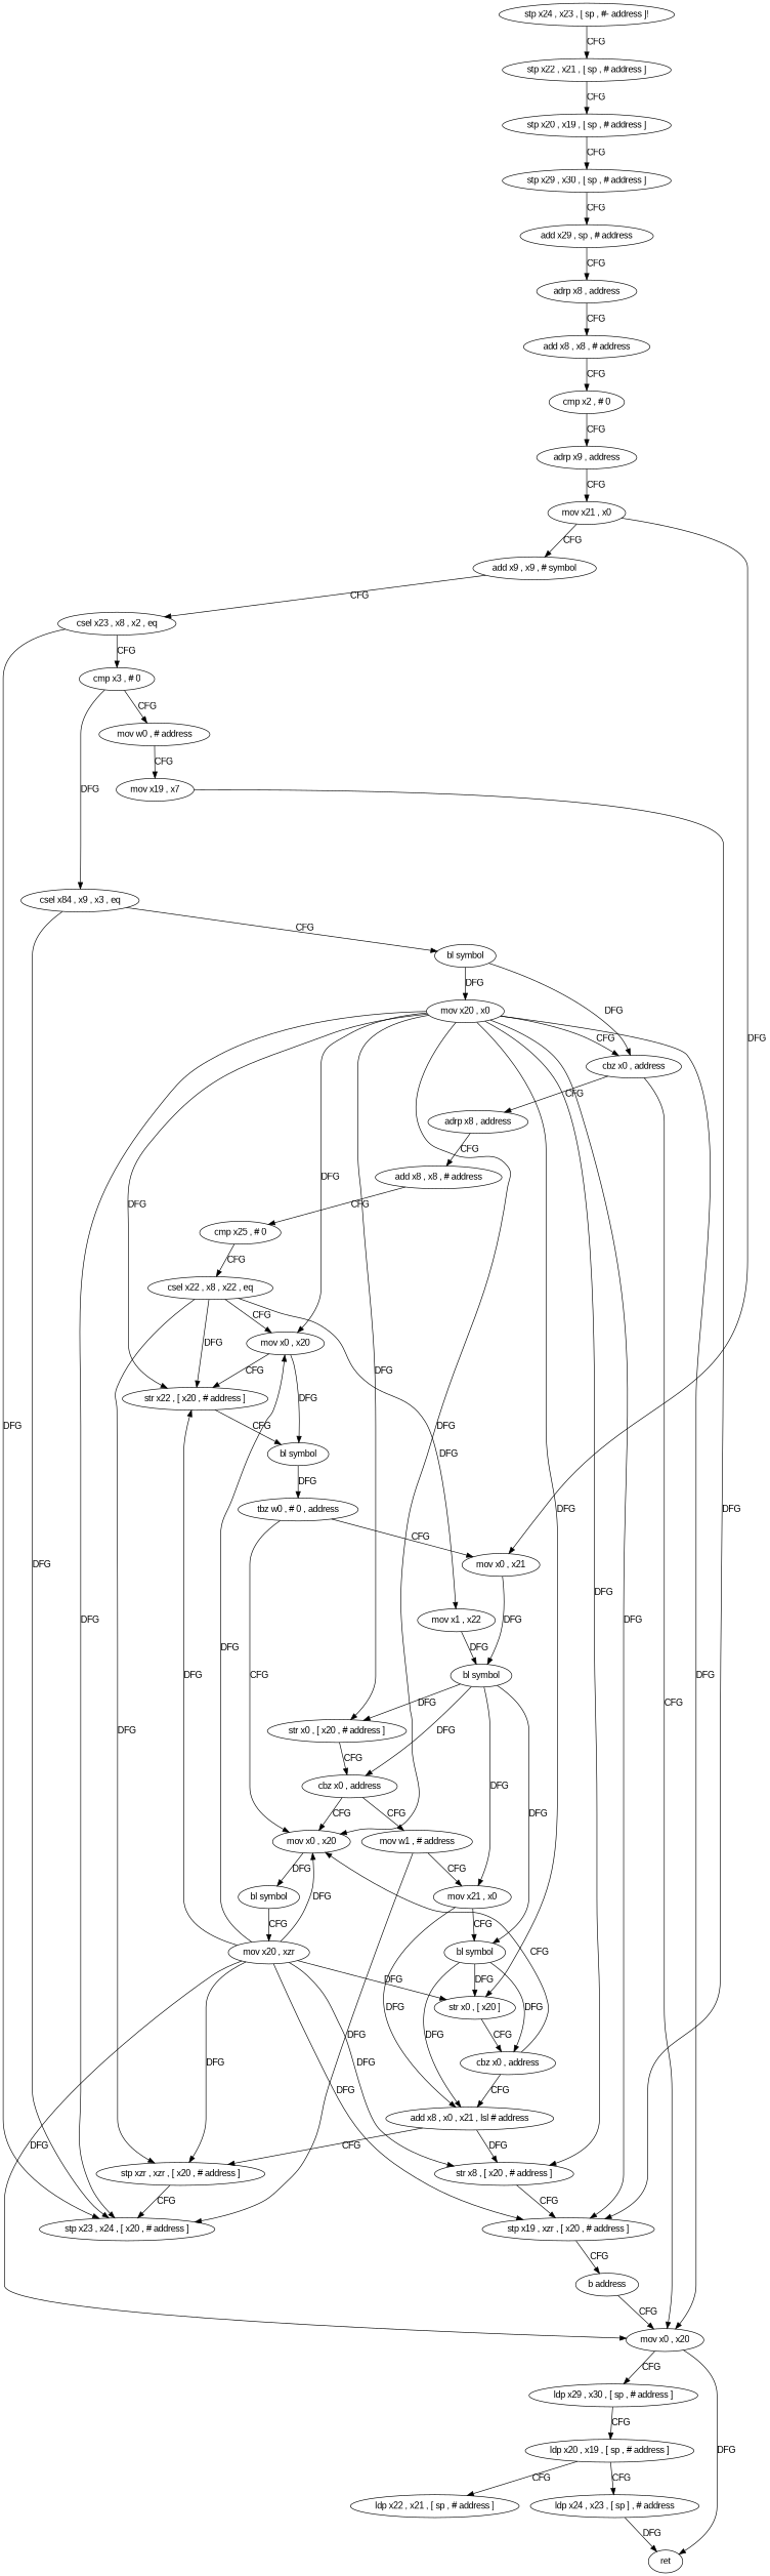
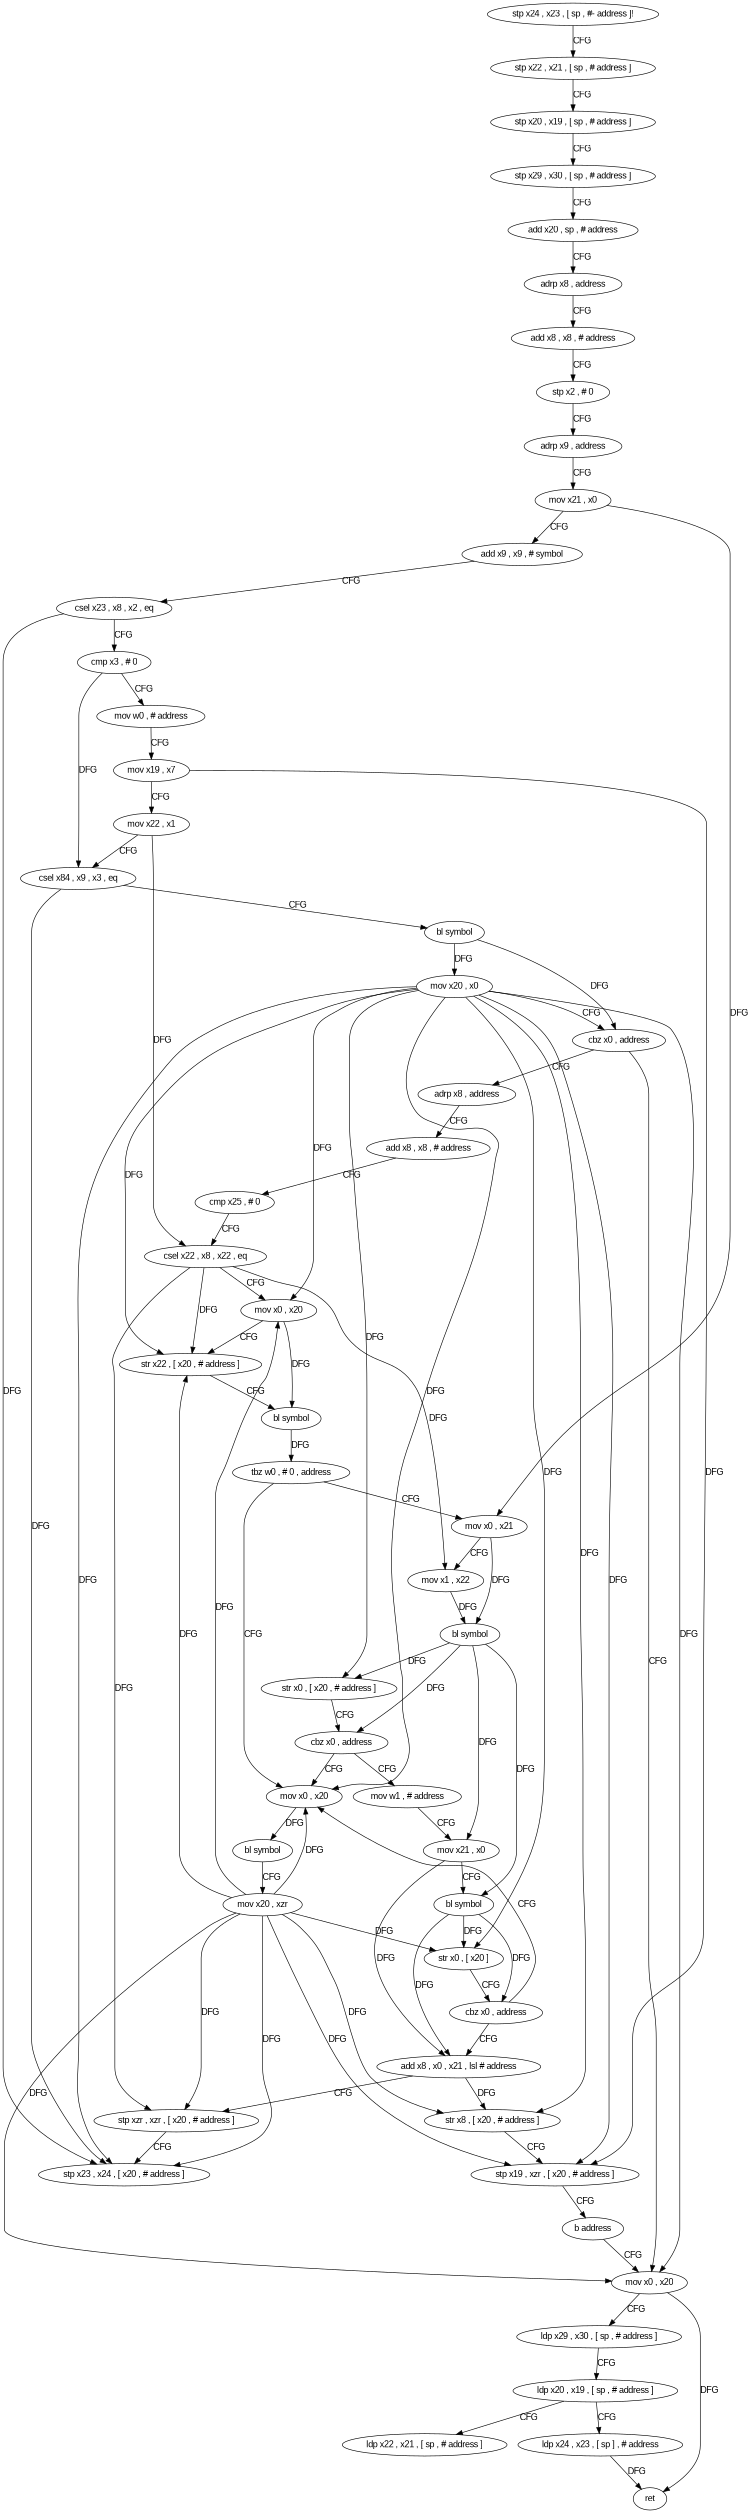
  digraph {
    fontname="Liberation Sans"
    node [fontname="Liberation Sans"]
    edge [fontname="Liberation Sans"]
    n1 [label="stp x24 , x23 , [ sp , #- address ]!"]
    n2 [label="stp x22 , x21 , [ sp , # address ]"]
    n3 [label="stp x20 , x19 , [ sp , # address ]"]
    n4 [label="stp x29 , x30 , [ sp , # address ]"]
-   n5 [label="add x29 , sp , # address"]
+   n5 [label="add x20 , sp , # address"]
    n6 [label="adrp x8 , address"]
    n7 [label="add x8 , x8 , # address"]
-   n8 [label="cmp x2 , # 0"]
+   n8 [label="stp x2 , # 0"]
    n9 [label="adrp x9 , address"]
    n10 [label="mov x21 , x0"]
    n11 [label="csel x23 , x8 , x2 , eq"]
    n12 [label="cmp x3 , # 0"]
    n13 [label="stp x23 , x24 , [ x20 , # address ]"]
    n14 [label="add x9 , x9 , # symbol"]
    n15 [label="mov x0 , x21"]
    n16 [label="mov x1 , x22"]
    n17 [label="bl symbol"]
    n18 [label="mov w0 , # address"]
    n19 [label="csel x84 , x9 , x3 , eq"]
    n20 [label="mov x19 , x7"]
    n21 [label="bl symbol"]
+   n22 [label="mov x22 , x1"]
    n23 [label="stp x19 , xzr , [ x20 , # address ]"]
    n24 [label="csel x22 , x8 , x22 , eq"]
    n25 [label="b address"]
    n26 [label="mov x0 , x20"]
    n27 [label="str x22 , [ x20 , # address ]"]
    n28 [label="stp xzr , xzr , [ x20 , # address ]"]
    n29 [label="mov x20 , x0"]
    n30 [label="cbz x0 , address"]
    n31 [label="mov x0 , x20"]
    n32 [label="mov x0 , x20"]
    n33 [label="str x0 , [ x20 , # address ]"]
    n34 [label="str x0 , [ x20 ]"]
    n35 [label="str x8 , [ x20 , # address ]"]
    n36 [label="adrp x8 , address"]
    n37 [label="ldp x29 , x30 , [ sp , # address ]"]
    n38 [label=ret]
    n39 [label="bl symbol"]
    n40 [label="bl symbol"]
    n41 [label="cbz x0 , address"]
    n42 [label="cbz x0 , address"]
    n43 [label="add x8 , x8 , # address"]
    n44 [label="ldp x20 , x19 , [ sp , # address ]"]
    n45 [label="cmp x25 , # 0"]
    n46 [label="ldp x22 , x21 , [ sp , # address ]"]
    n47 [label="ldp x24 , x23 , [ sp ] , # address"]
    n48 [label="tbz w0 , # 0 , address"]
    n49 [label="mov x20 , xzr"]
    n50 [label="mov x21 , x0"]
    n51 [label="bl symbol"]
    n52 [label="mov w1 , # address"]
    n53 [label="add x8 , x0 , x21 , lsl # address"]
    n1 -> n2 [label=CFG]
    n2 -> n3 [label=CFG]
    n3 -> n4 [label=CFG]
    n4 -> n5 [label=CFG]
    n5 -> n6 [label=CFG]
    n6 -> n7 [label=CFG]
    n7 -> n8 [label=CFG]
    n8 -> n9 [label=CFG]
    n9 -> n10 [label=CFG]
    n10 -> n14 [label=CFG]
    n10 -> n15 [label=DFG]
    n11 -> n12 [label=CFG]
    n11 -> n13 [label=DFG]
    n12 -> n18 [label=CFG]
    n12 -> n19 [label=DFG]
    n14 -> n11 [label=CFG]
+   n15 -> n16 [label=CFG]
    n15 -> n17 [label=DFG]
    n16 -> n17 [label=DFG]
    n17 -> n33 [label=DFG]
    n17 -> n41 [label=DFG]
    n17 -> n50 [label=DFG]
    n17 -> n51 [label=DFG]
    n18 -> n20 [label=CFG]
    n19 -> n13 [label=DFG]
    n19 -> n21 [label=CFG]
+   n20 -> n22 [label=CFG]
    n20 -> n23 [label=DFG]
    n21 -> n29 [label=DFG]
    n21 -> n30 [label=DFG]
+   n22 -> n19 [label=CFG]
+   n22 -> n24 [label=DFG]
    n23 -> n25 [label=CFG]
    n24 -> n16 [label=DFG]
    n24 -> n26 [label=CFG]
    n24 -> n27 [label=DFG]
    n24 -> n28 [label=DFG]
    n25 -> n31 [label=CFG]
    n26 -> n27 [label=CFG]
    n26 -> n39 [label=DFG]
    n27 -> n39 [label=CFG]
    n28 -> n13 [label=CFG]
    n29 -> n13 [label=DFG]
    n29 -> n23 [label=DFG]
    n29 -> n26 [label=DFG]
    n29 -> n27 [label=DFG]
    n29 -> n30 [label=CFG]
    n29 -> n31 [label=DFG]
    n29 -> n32 [label=DFG]
    n29 -> n33 [label=DFG]
    n29 -> n34 [label=DFG]
    n29 -> n35 [label=DFG]
    n30 -> n31 [label=CFG]
    n30 -> n36 [label=CFG]
    n31 -> n37 [label=CFG]
    n31 -> n38 [label=DFG]
    n32 -> n40 [label=DFG]
    n33 -> n41 [label=CFG]
    n34 -> n42 [label=CFG]
    n35 -> n23 [label=CFG]
    n36 -> n43 [label=CFG]
    n37 -> n44 [label=CFG]
    n39 -> n48 [label=DFG]
    n40 -> n49 [label=CFG]
    n41 -> n32 [label=CFG]
    n41 -> n52 [label=CFG]
    n42 -> n32 [label=CFG]
    n42 -> n53 [label=CFG]
    n43 -> n45 [label=CFG]
    n44 -> n46 [label=CFG]
    n44 -> n47 [label=CFG]
    n45 -> n24 [label=CFG]
    n47 -> n38 [label=DFG]
    n48 -> n15 [label=CFG]
    n48 -> n32 [label=CFG]
-   n52 -> n13 [label=DFG]
+   n49 -> n13 [label=DFG]
    n49 -> n23 [label=DFG]
    n49 -> n26 [label=DFG]
    n49 -> n27 [label=DFG]
    n49 -> n28 [label=DFG]
    n49 -> n31 [label=DFG]
    n49 -> n32 [label=DFG]
    n49 -> n34 [label=DFG]
    n49 -> n35 [label=DFG]
    n50 -> n51 [label=CFG]
    n50 -> n53 [label=DFG]
    n51 -> n34 [label=DFG]
    n51 -> n42 [label=DFG]
    n51 -> n53 [label=DFG]
    n52 -> n50 [label=CFG]
    n53 -> n28 [label=CFG]
    n53 -> n35 [label=DFG]
  }
